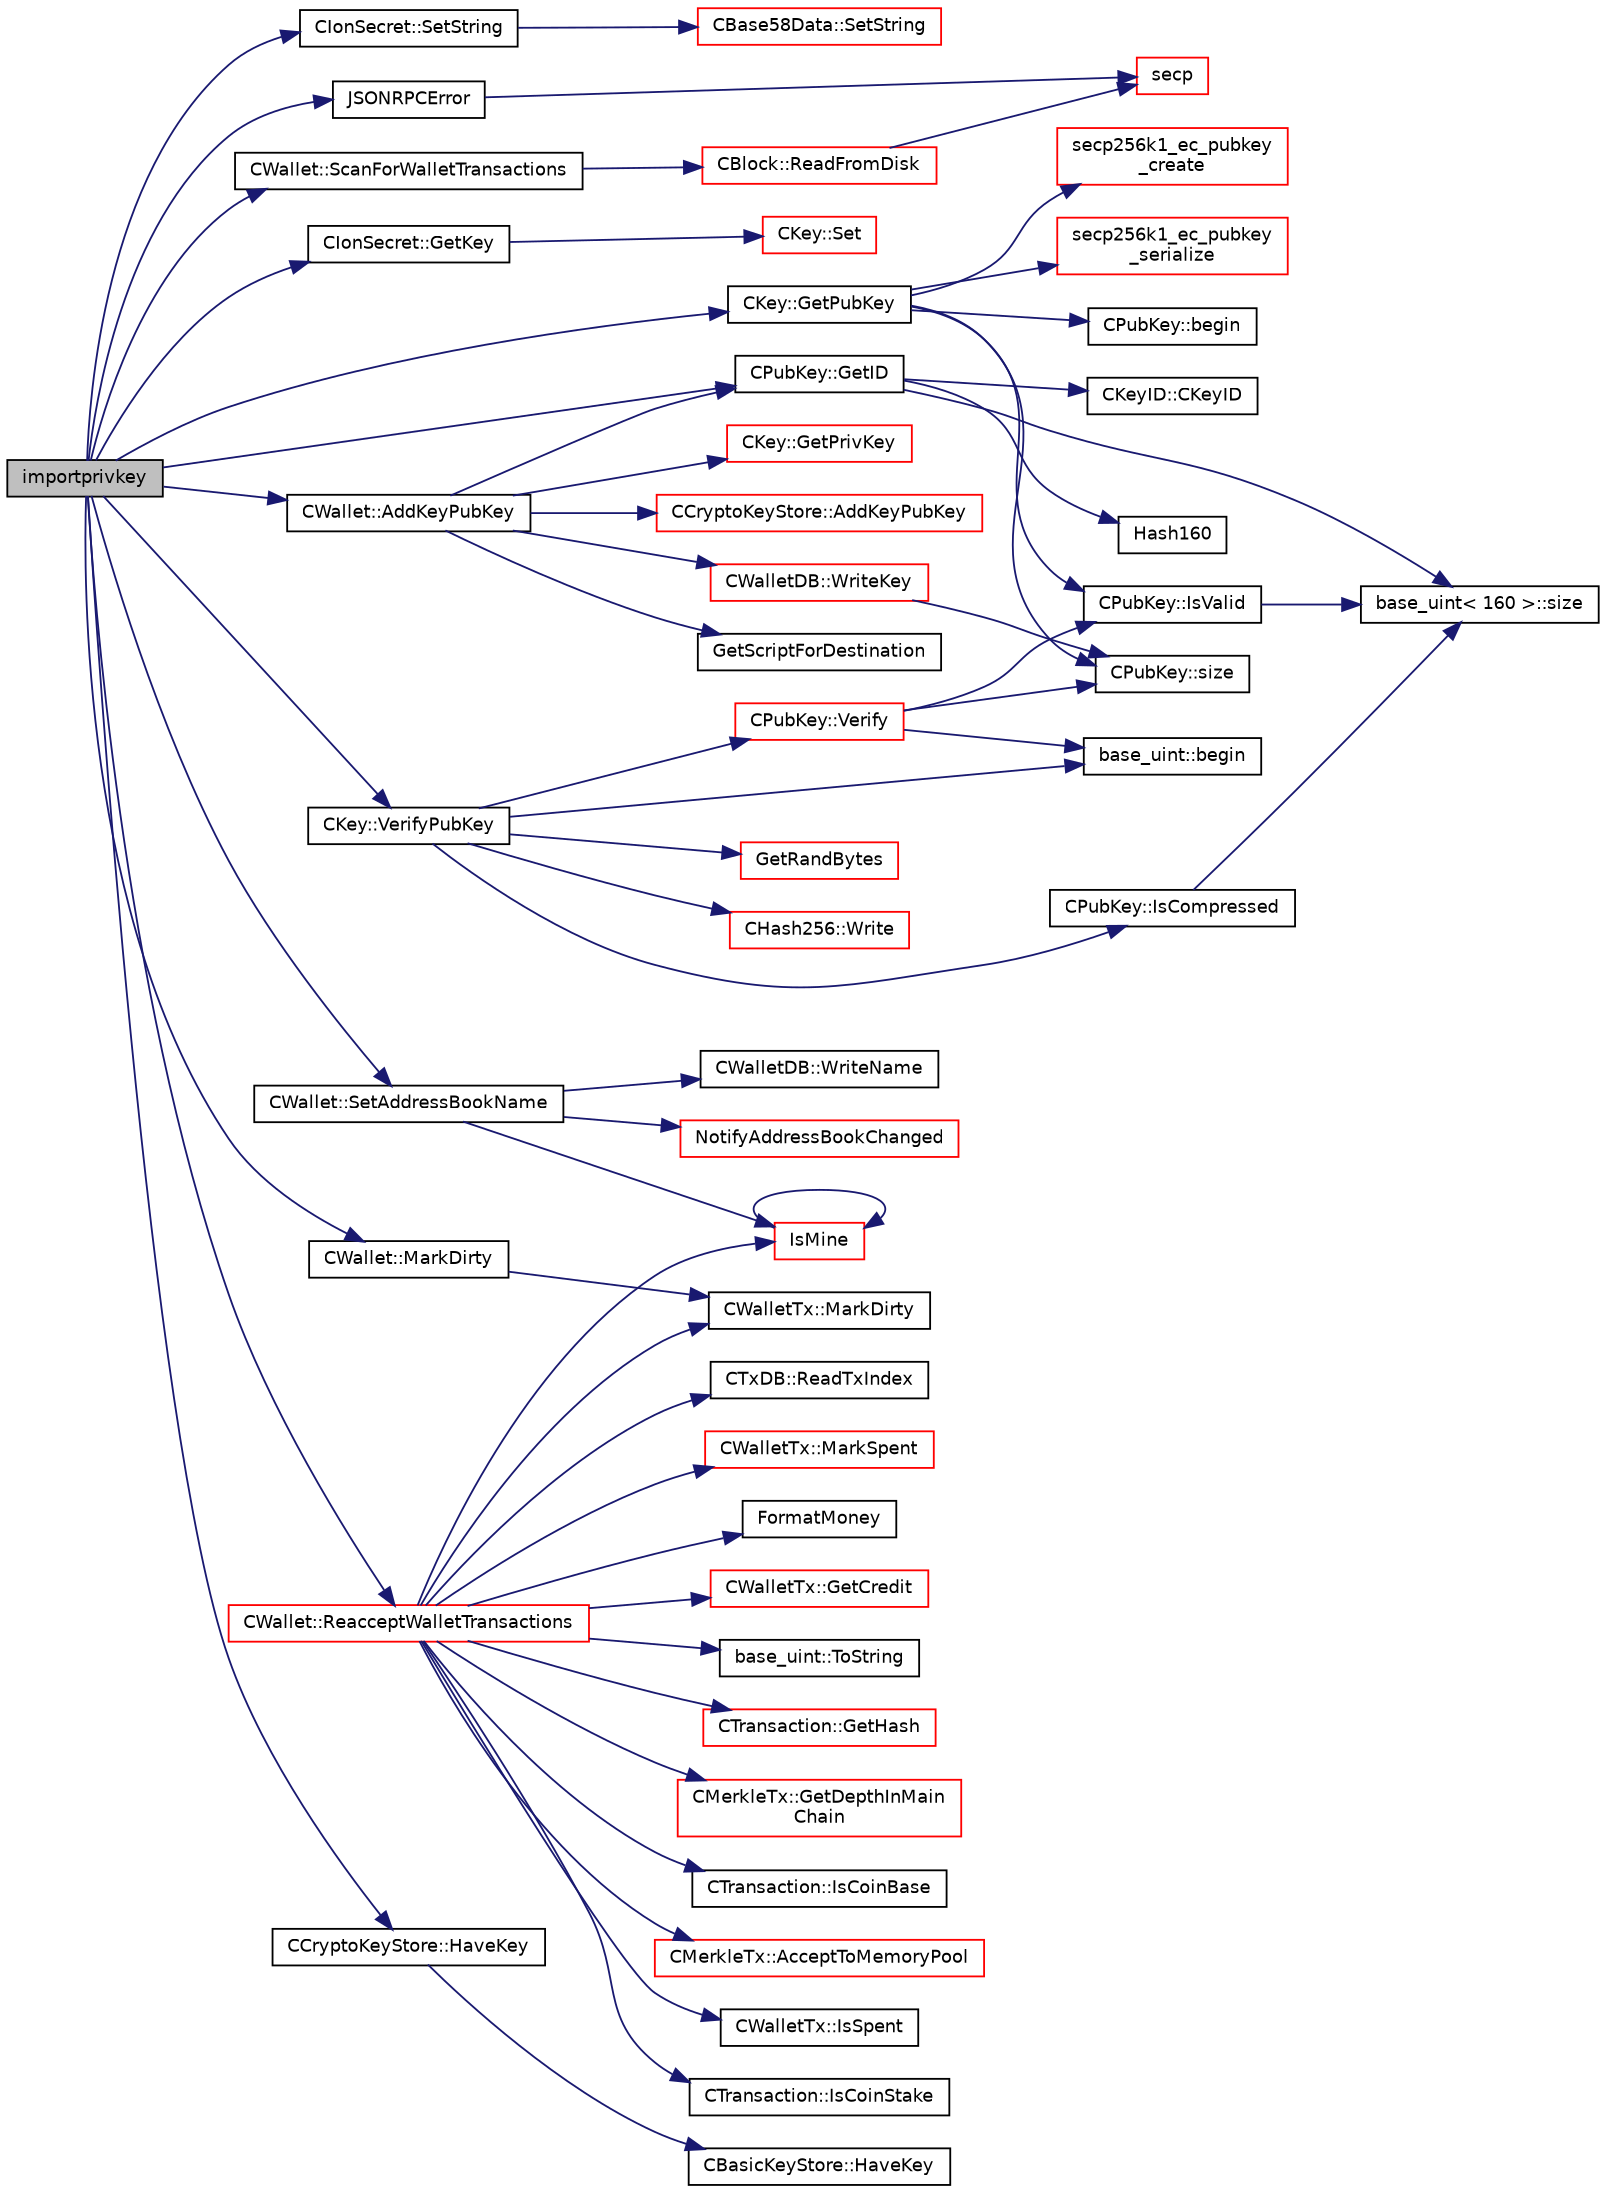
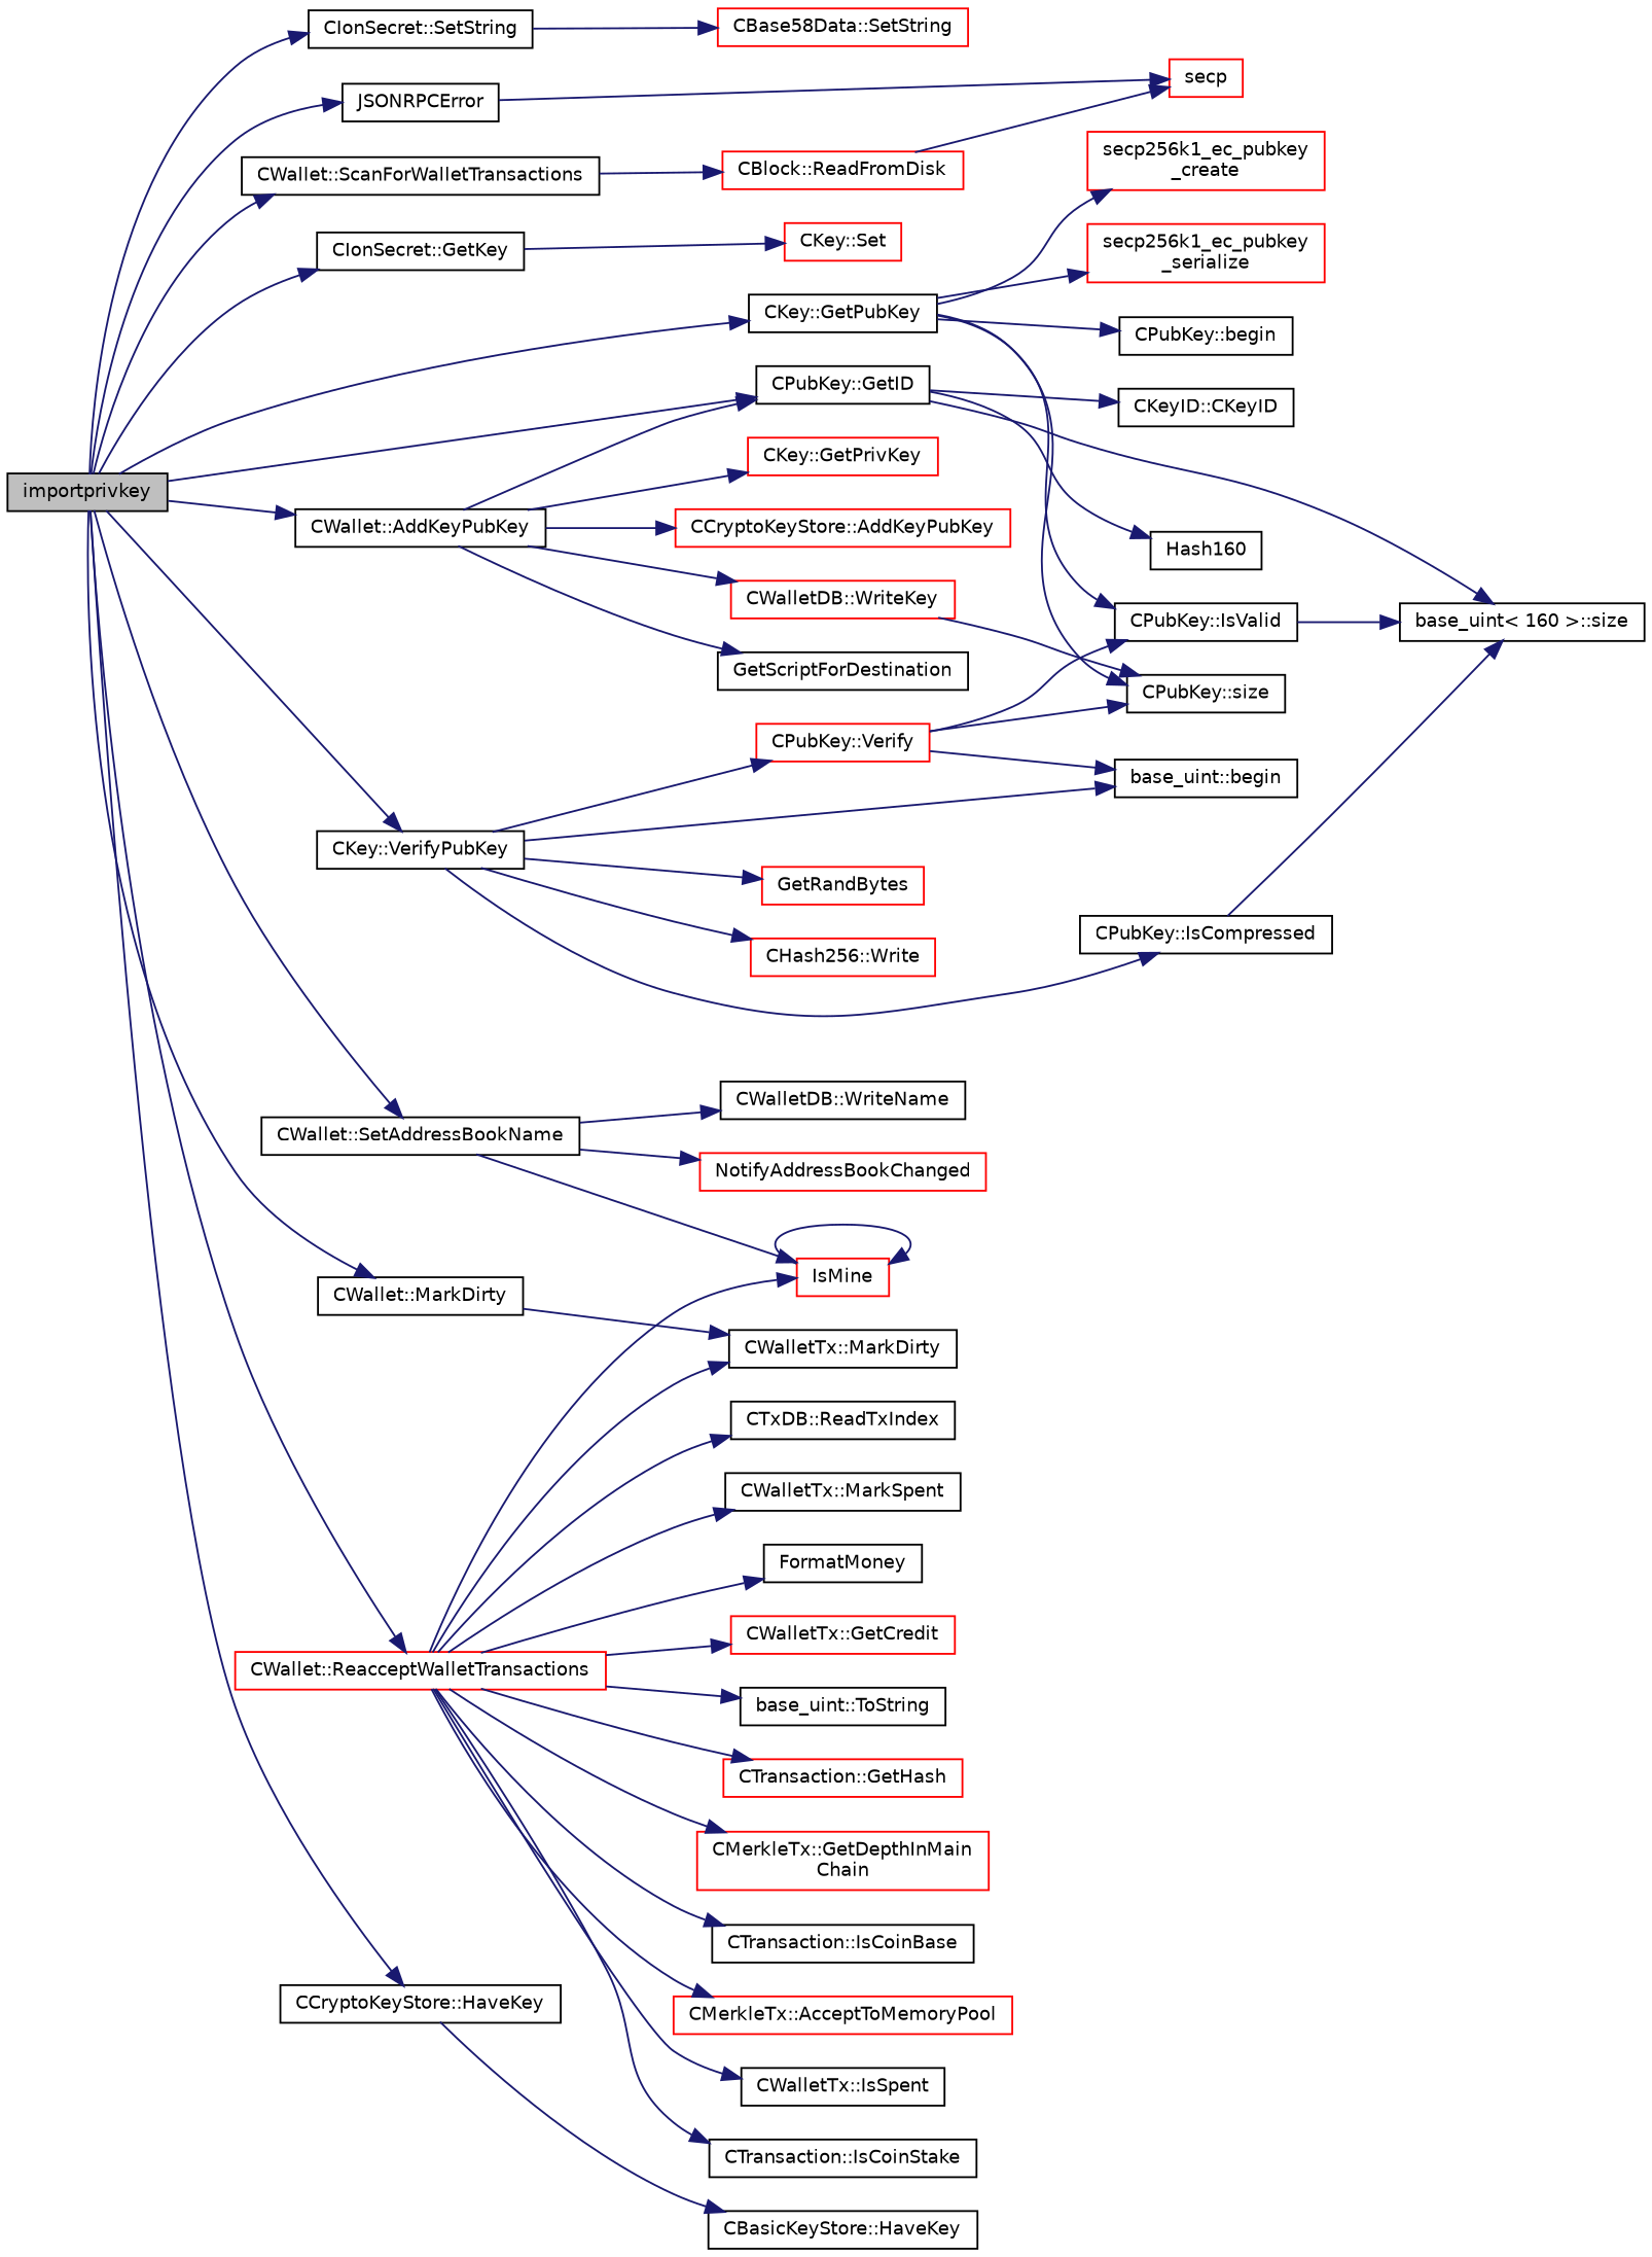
  digraph {
    rankdir=LR
    node [color=black fillcolor=white fontname=Helvetica fontsize=10 shape=record style=filled]
    edge [color=midnightblue fontname=Helvetica fontsize=10 labelfontname=Helvetica labelfontsize=10 style=solid]
    n1 [fillcolor=grey75 fontcolor=black height=0.2 label=importprivkey width=0.4]
    n2 [height=0.2 label="CIonSecret::SetString" width=0.4]
    n3 [height=0.2 label=JSONRPCError width=0.4]
    n4 [height=0.2 label="CIonSecret::GetKey" width=0.4]
    n5 [height=0.2 label="CKey::GetPubKey" width=0.4]
    n6 [height=0.2 label="CKey::VerifyPubKey" width=0.4]
    n7 [height=0.2 label="CPubKey::GetID" width=0.4]
    n8 [height=0.2 label="CWallet::MarkDirty" width=0.4]
    n9 [height=0.2 label="CWallet::SetAddressBookName" width=0.4]
    n10 [height=0.2 label="CCryptoKeyStore::HaveKey" width=0.4]
    n11 [height=0.2 label="CWallet::AddKeyPubKey" width=0.4]
    n12 [height=0.2 label="CWallet::ScanForWalletTransactions" width=0.4]
    n13 [color=red height=0.2 label="CWallet::ReacceptWalletTransactions" width=0.4]
    n14 [color=red height=0.2 label="CBase58Data::SetString" width=0.4]
    n15 [color=red height=0.2 label=secp width=0.4]
    n16 [color=red height=0.2 label="CKey::Set" width=0.4]
    n17 [color=red height=0.2 label="secp256k1_ec_pubkey\l_create" width=0.4]
    n18 [color=red height=0.2 label="secp256k1_ec_pubkey\l_serialize" width=0.4]
    n19 [height=0.2 label="CPubKey::begin" width=0.4]
    n20 [height=0.2 label="CPubKey::size" width=0.4]
    n21 [height=0.2 label="CPubKey::IsValid" width=0.4]
    n22 [height=0.2 label="CPubKey::IsCompressed" width=0.4]
    n23 [color=red height=0.2 label=GetRandBytes width=0.4]
    n24 [color=red height=0.2 label="CHash256::Write" width=0.4]
    n25 [height=0.2 label="base_uint::begin" width=0.4]
    n26 [color=red height=0.2 label="CPubKey::Verify" width=0.4]
    n27 [height=0.2 label="base_uint\< 160 \>::size" width=0.4]
    n28 [height=0.2 label="CKeyID::CKeyID" width=0.4]
    n29 [height=0.2 label=Hash160 width=0.4]
    n30 [height=0.2 label="CWalletTx::MarkDirty" width=0.4]
    n31 [color=red height=0.2 label=NotifyAddressBookChanged width=0.4]
    n32 [color=red height=0.2 label=IsMine width=0.4]
    n33 [height=0.2 label="CWalletDB::WriteName" width=0.4]
    n34 [height=0.2 label="CBasicKeyStore::HaveKey" width=0.4]
    n35 [color=red height=0.2 label="CCryptoKeyStore::AddKeyPubKey" width=0.4]
    n36 [height=0.2 label=GetScriptForDestination width=0.4]
    n37 [color=red height=0.2 label="CWalletDB::WriteKey" width=0.4]
    n38 [color=red height=0.2 label="CKey::GetPrivKey" width=0.4]
    n39 [color=red height=0.2 label="CBlock::ReadFromDisk" width=0.4]
    n40 [color=red height=0.2 label="CTransaction::GetHash" width=0.4]
    n41 [color=red height=0.2 label="CMerkleTx::GetDepthInMain\lChain" width=0.4]
    n42 [height=0.2 label="CTransaction::IsCoinBase" width=0.4]
    n43 [color=red height=0.2 label="CMerkleTx::AcceptToMemoryPool" width=0.4]
    n44 [height=0.2 label="CWalletTx::IsSpent" width=0.4]
    n45 [height=0.2 label="CTransaction::IsCoinStake" width=0.4]
    n46 [height=0.2 label="CTxDB::ReadTxIndex" width=0.4]
-   n47 [color=red height=0.2 label="CWalletTx::MarkSpent" width=0.4]
+   n47 [height=0.2 label="CWalletTx::MarkSpent" width=0.4]
    n48 [height=0.2 label=FormatMoney width=0.4]
    n49 [color=red height=0.2 label="CWalletTx::GetCredit" width=0.4]
    n50 [height=0.2 label="base_uint::ToString" width=0.4]
    n1 -> n2
    n1 -> n3
    n1 -> n4
    n1 -> n5
    n1 -> n6
    n1 -> n7
    n1 -> n8
    n1 -> n9
    n1 -> n10
    n1 -> n11
    n1 -> n12
    n1 -> n13
    n2 -> n14
    n3 -> n15
    n4 -> n16
    n5 -> n17
    n5 -> n18
    n5 -> n19
    n5 -> n20
    n5 -> n21
    n6 -> n22
    n6 -> n23
    n6 -> n24
    n6 -> n25
    n6 -> n26
    n7 -> n27
    n7 -> n28
    n7 -> n29
    n8 -> n30
    n9 -> n31
    n9 -> n32
    n9 -> n33
    n10 -> n34
    n11 -> n7
    n11 -> n35
    n11 -> n36
    n11 -> n37
    n11 -> n38
    n12 -> n39
    n13 -> n30
    n13 -> n32
    n13 -> n40
    n13 -> n41
    n13 -> n42
    n13 -> n43
    n13 -> n44
    n13 -> n45
    n13 -> n46
    n13 -> n47
    n13 -> n48
    n13 -> n49
    n13 -> n50
    n21 -> n27
    n22 -> n27
    n26 -> n20
    n26 -> n21
    n26 -> n25
    n32 -> n32
    n37 -> n20
    n39 -> n15
  }
